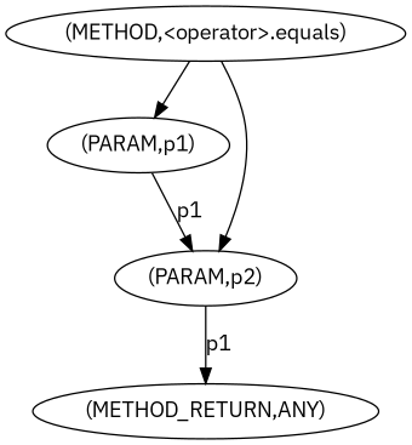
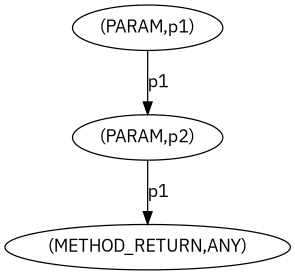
  digraph {
    fontname="IBM Plex Sans"
    node [fontname="IBM Plex Sans"]
    edge [fontname="IBM Plex Sans"]
-   n1 [label=<(METHOD,&lt;operator&gt;.equals)>]
    n2 [label=<(PARAM,p1)>]
    n3 [label=<(PARAM,p2)>]
    n4 [label=<(METHOD_RETURN,ANY)>]
-   n1 -> n2
-   n1 -> n3
    n2 -> n3 [label=p1]
    n3 -> n4 [label=p1]
  }
